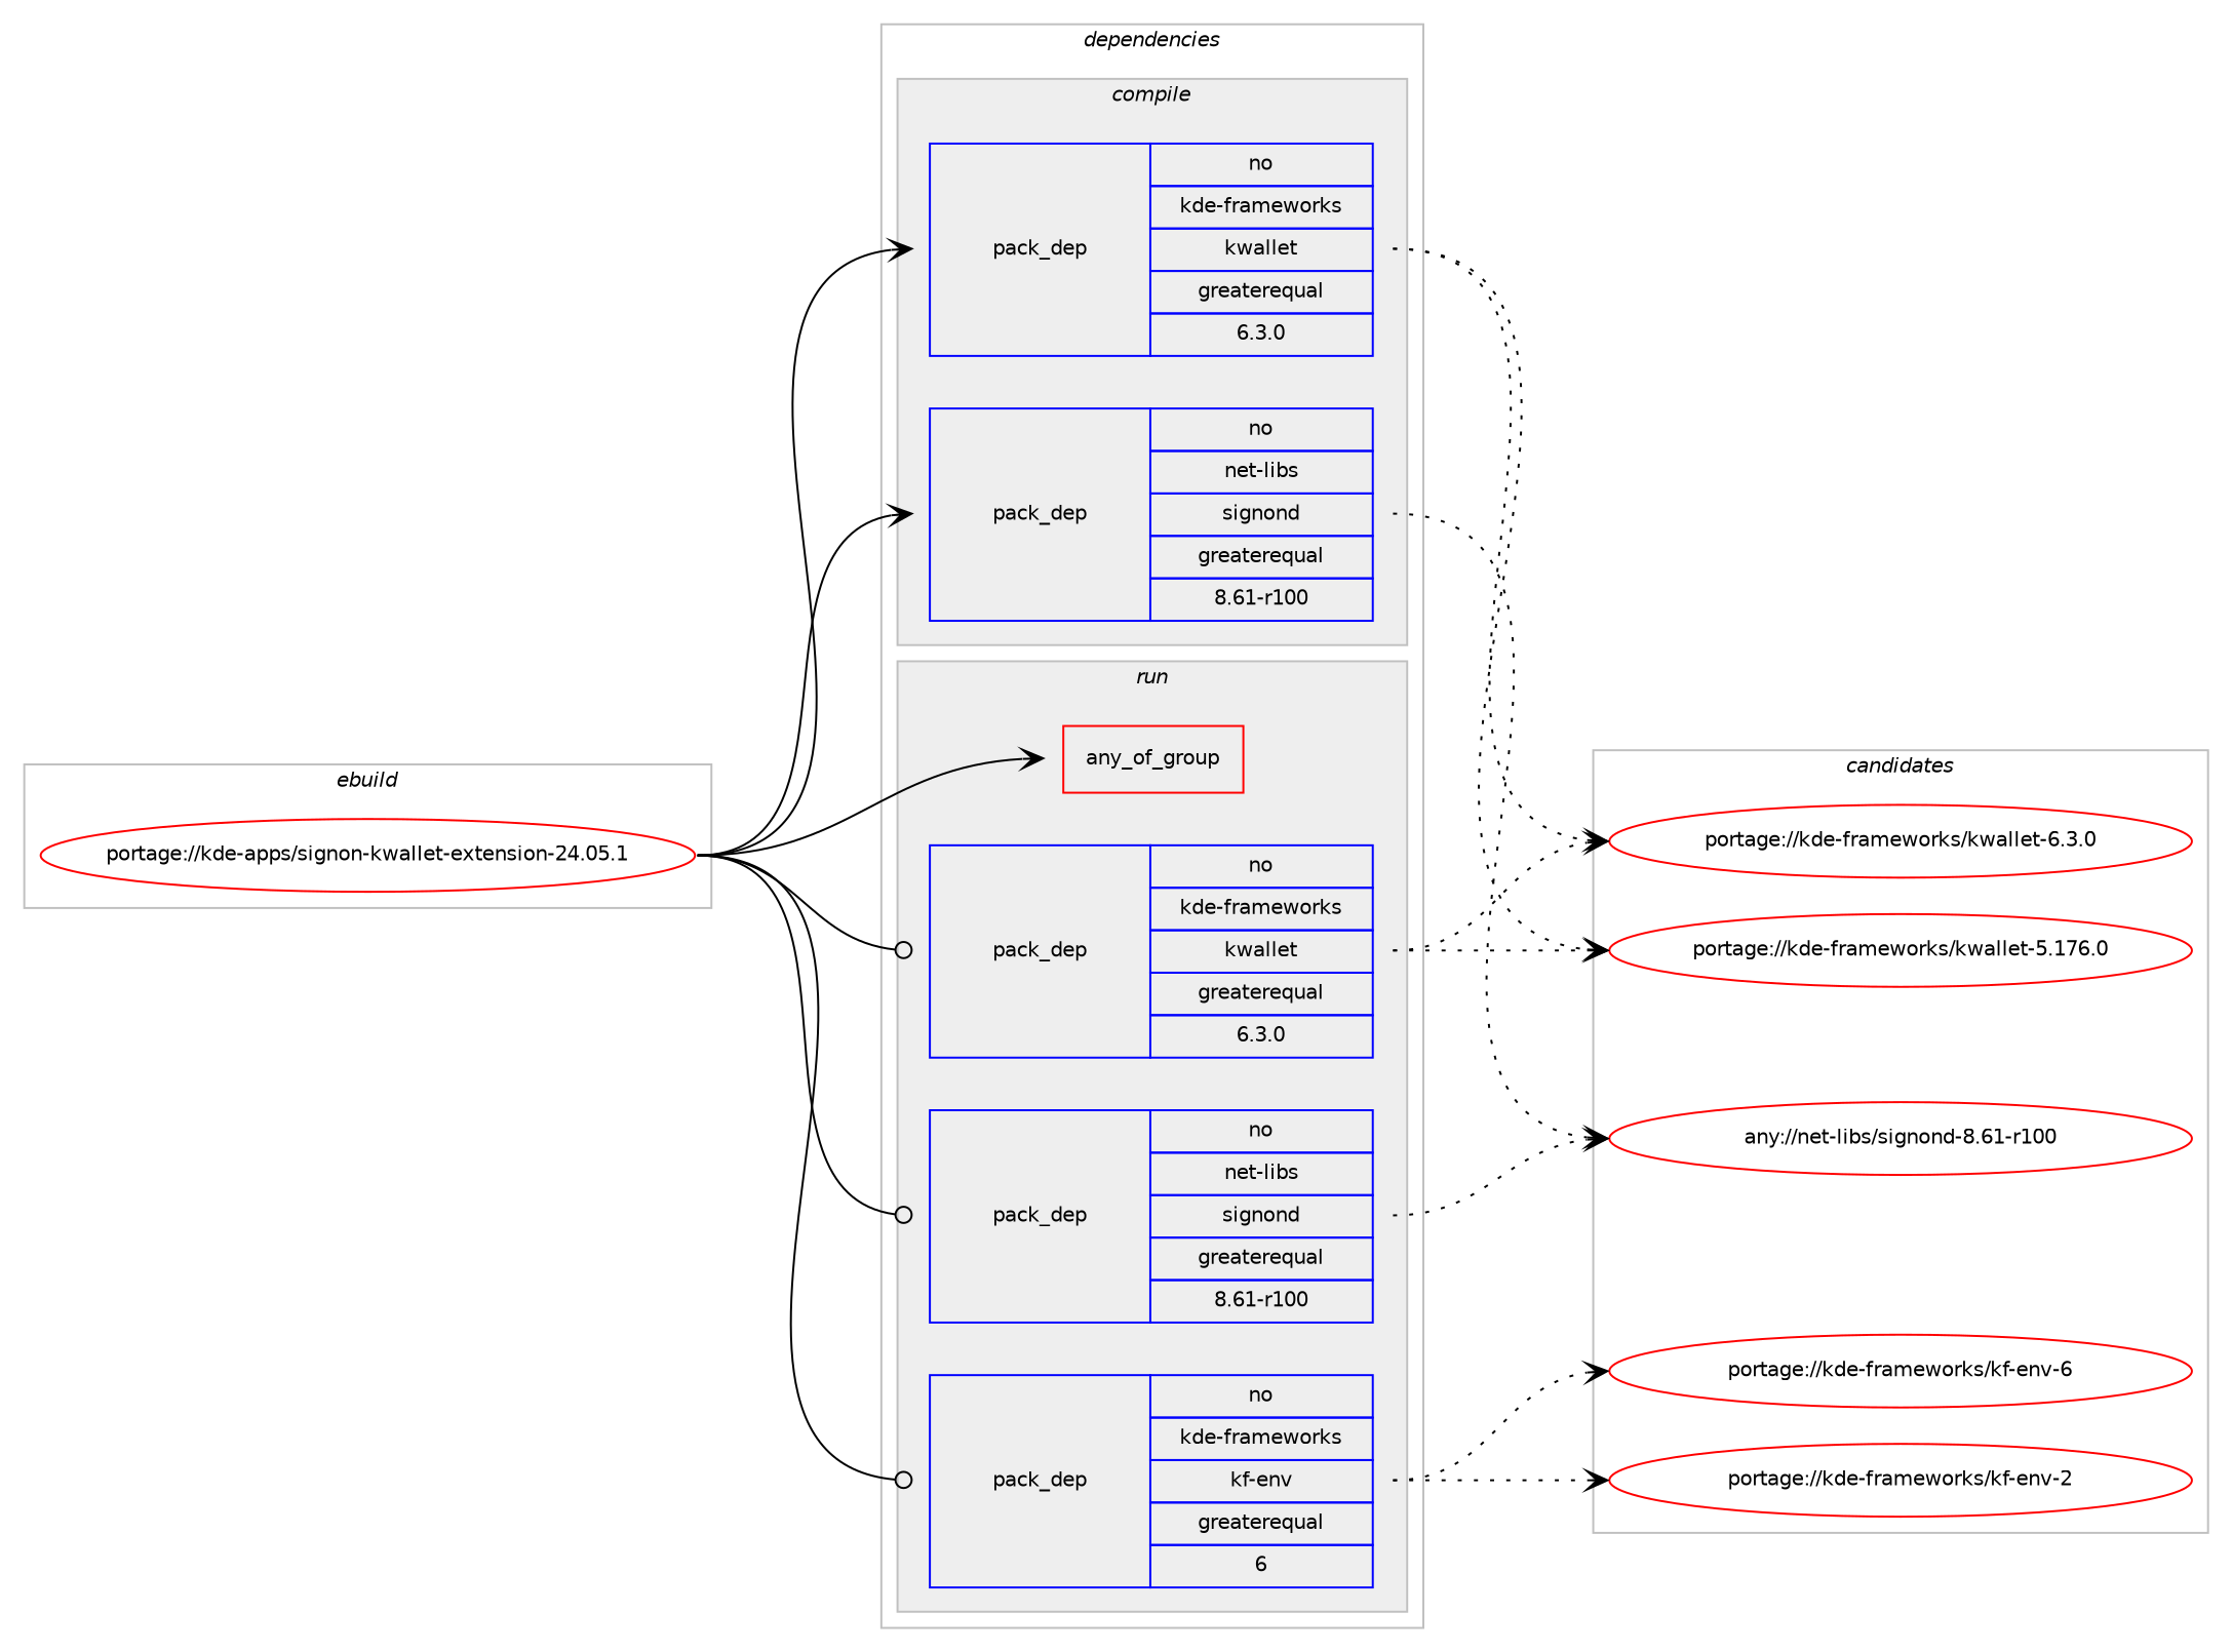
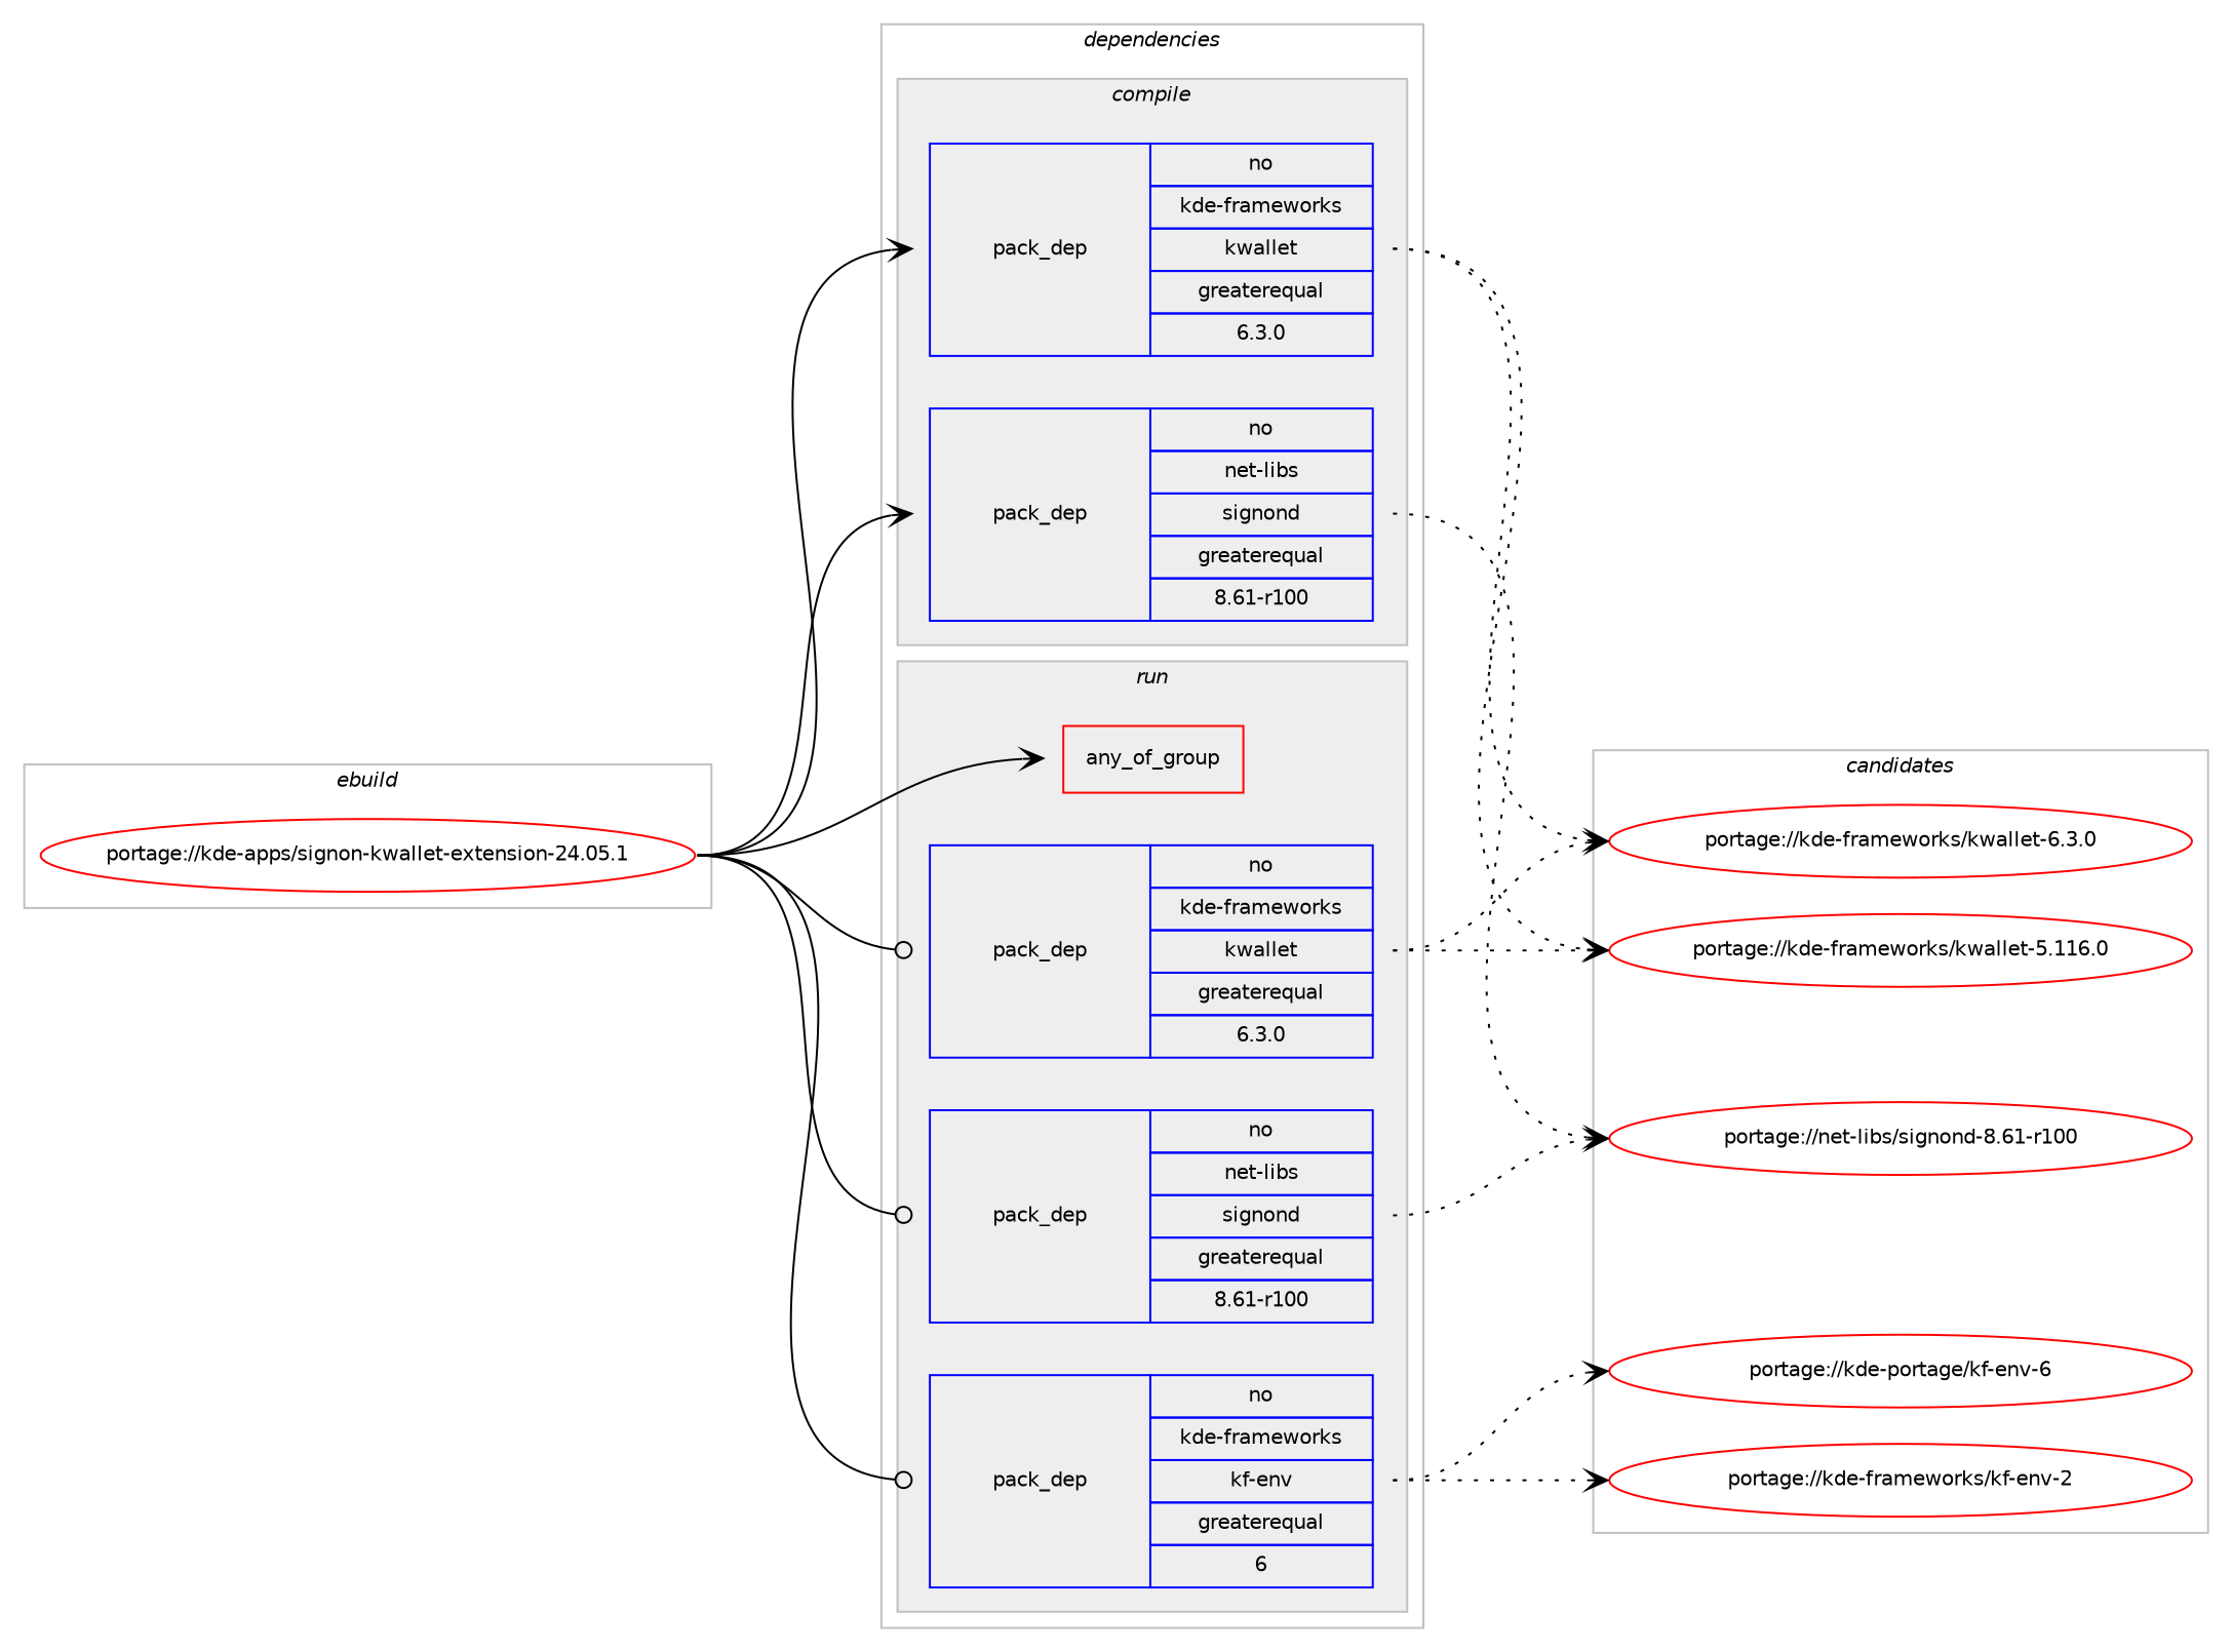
  digraph {
    compound=true
    concentrate=true
    fontname=Helvetica
    fontsize=10
    newrank=true
    rankdir=LR
    ranksep=1.5
    node [color=red fontname=Helvetica fontsize=10]
    edge [arrowhead=vee headport=w style=dotted tailport=e weight=100]
    n1 [label="portage://kde-apps/signon-kwallet-extension-24.05.1" width=4]
    n2 [color=blue label=<<TABLE BORDER="0" CELLBORDER="1" CELLSPACING="0" CELLPADDING="4" WIDTH="220"><TR><TD ROWSPAN="6" CELLPADDING="30">pack_dep</TD></TR><TR><TD WIDTH="110">no</TD></TR><TR><TD>kde-frameworks</TD></TR><TR><TD>kwallet</TD></TR><TR><TD>greaterequal</TD></TR><TR><TD>6.3.0</TD></TR></TABLE>> shape=none]
    n3 [color=blue label=<<TABLE BORDER="0" CELLBORDER="1" CELLSPACING="0" CELLPADDING="4" WIDTH="220"><TR><TD ROWSPAN="6" CELLPADDING="30">pack_dep</TD></TR><TR><TD WIDTH="110">no</TD></TR><TR><TD>net-libs</TD></TR><TR><TD>signond</TD></TR><TR><TD>greaterequal</TD></TR><TR><TD>8.61-r100</TD></TR></TABLE>> shape=none]
    n4 [label=<<TABLE BORDER="0" CELLBORDER="1" CELLSPACING="0" CELLPADDING="4"><TR><TD CELLPADDING="10">any_of_group</TD></TR></TABLE>> shape=none]
    n5 [color=blue label=<<TABLE BORDER="0" CELLBORDER="1" CELLSPACING="0" CELLPADDING="4" WIDTH="220"><TR><TD ROWSPAN="6" CELLPADDING="30">pack_dep</TD></TR><TR><TD WIDTH="110">no</TD></TR><TR><TD>kde-frameworks</TD></TR><TR><TD>kf-env</TD></TR><TR><TD>greaterequal</TD></TR><TR><TD>6</TD></TR></TABLE>> shape=none]
    n6 [color=blue label=<<TABLE BORDER="0" CELLBORDER="1" CELLSPACING="0" CELLPADDING="4" WIDTH="220"><TR><TD ROWSPAN="6" CELLPADDING="30">pack_dep</TD></TR><TR><TD WIDTH="110">no</TD></TR><TR><TD>kde-frameworks</TD></TR><TR><TD>kwallet</TD></TR><TR><TD>greaterequal</TD></TR><TR><TD>6.3.0</TD></TR></TABLE>> shape=none]
    n7 [color=blue label=<<TABLE BORDER="0" CELLBORDER="1" CELLSPACING="0" CELLPADDING="4" WIDTH="220"><TR><TD ROWSPAN="6" CELLPADDING="30">pack_dep</TD></TR><TR><TD WIDTH="110">no</TD></TR><TR><TD>net-libs</TD></TR><TR><TD>signond</TD></TR><TR><TD>greaterequal</TD></TR><TR><TD>8.61-r100</TD></TR></TABLE>> shape=none]
-   n8 [label="portage://kde-frameworks/kwallet-5.176.0" width=4]
+   n8 [label="portage://kde-frameworks/kwallet-5.116.0" width=4]
    n9 [label="portage://kde-frameworks/kwallet-6.3.0" width=4]
-   n10 [label="any://net-libs/signond-8.61-r100" width=4]
+   n10 [label="portage://net-libs/signond-8.61-r100" width=4]
    n11 [label="portage://kde-frameworks/kf-env-2" width=4]
-   n12 [label="portage://kde-frameworks/kf-env-6" width=4]
+   n12 [label="portage://kde-portage/kf-env-6" width=4]
    subgraph cluster_1 {
      color=gray
      label=<<i>ebuild</i>>
      rank=same
      n1
    }
    subgraph cluster_2 {
      color=gray
      label=<<i>dependencies</i>>
      subgraph cluster_3 {
        color=gray
        fillcolor="#eeeeee"
        label=<<i>compile</i>>
        style=filled
        subgraph sub_4 {
          color=gray
          fillcolor="#eeeeee"
          label=<<i>compile</i>>
          style=filled
          n2
        }
        subgraph sub_5 {
          color=gray
          fillcolor="#eeeeee"
          label=<<i>compile</i>>
          style=filled
          n3
        }
      }
      subgraph cluster_6 {
        color=gray
        fillcolor="#eeeeee"
        label=<<i>compile and run</i>>
        style=filled
      }
      subgraph cluster_7 {
        color=gray
        fillcolor="#eeeeee"
        label=<<i>run</i>>
        style=filled
        subgraph sub_8 {
          color=gray
          fillcolor="#eeeeee"
          label=<<i>run</i>>
          style=filled
          n4
        }
        subgraph sub_9 {
          color=gray
          fillcolor="#eeeeee"
          label=<<i>run</i>>
          style=filled
          n5
        }
        subgraph sub_10 {
          color=gray
          fillcolor="#eeeeee"
          label=<<i>run</i>>
          style=filled
          n6
        }
        subgraph sub_11 {
          color=gray
          fillcolor="#eeeeee"
          label=<<i>run</i>>
          style=filled
          n7
        }
      }
    }
    subgraph cluster_12 {
      color=gray
      label=<<i>candidates</i>>
      rank=same
      subgraph sub_13 {
        color=black
        label=<<i>candidates</i>>
        nodesep=1
        rank=same
        n8
        n9
      }
      subgraph sub_14 {
        color=black
        label=<<i>candidates</i>>
        nodesep=1
        rank=same
        n10
      }
      subgraph sub_15 {
        color=black
        label=<<i>candidates</i>>
        nodesep=1
        rank=same
        n11
        n12
      }
      subgraph sub_16 {
        color=black
        label=<<i>candidates</i>>
        nodesep=1
        rank=same
        n8
        n9
      }
      subgraph sub_17 {
        color=black
        label=<<i>candidates</i>>
        nodesep=1
        rank=same
        n10
      }
    }
    n1 -> n2 [style=solid weight=20]
    n1 -> n3 [style=solid weight=20]
    n1 -> n4 [style=solid weight=20]
    n1 -> n5 [arrowhead=odot style=solid weight=20]
    n1 -> n6 [arrowhead=odot style=solid weight=20]
    n1 -> n7 [arrowhead=odot style=solid weight=20]
    n2 -> n8
    n2 -> n9
    n3 -> n10
    n5 -> n11
    n5 -> n12
    n6 -> n8
    n6 -> n9
    n7 -> n10
  }
